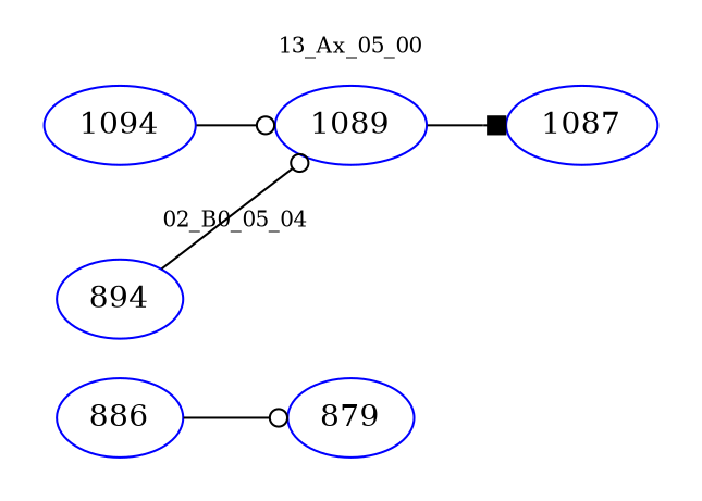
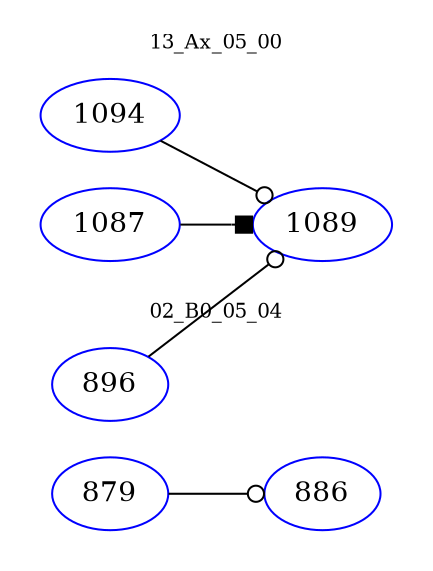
  digraph {
    rankdir=LR
    node [color=blue]
    edge [arrowhead=odot color=black]
    n1 [label=1094]
    n2 [label=1089]
    n3 [label=1087]
-   n4 [label=894]
+   n4 [label=896]
    n5 [label=886]
    n6 [label=879]
    subgraph cluster_1 {
      color=white
      fontsize=10
      label="13_Ax_05_00"
      n1
      n2
      n3
    }
    subgraph cluster_2 {
      color=white
      fontsize=10
      label="02_B0_05_04"
      n4
      n5
      n6
    }
    n1 -> n2
-   n2 -> n3 [arrowhead=box]
+   n3 -> n2 [arrowhead=box]
    n4 -> n2
-   n5 -> n6
+   n6 -> n5
  }
